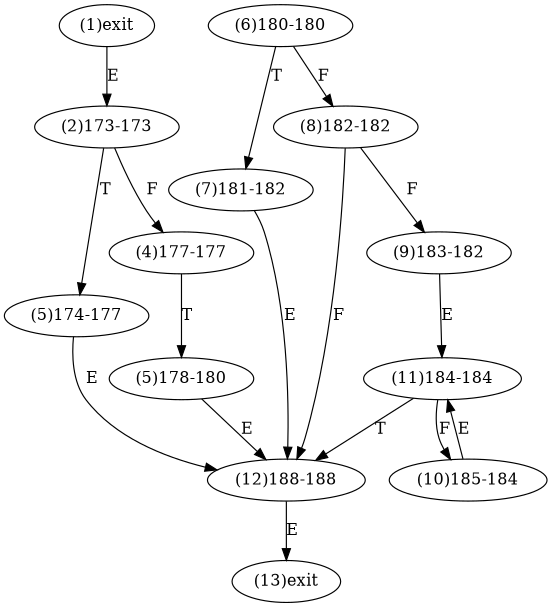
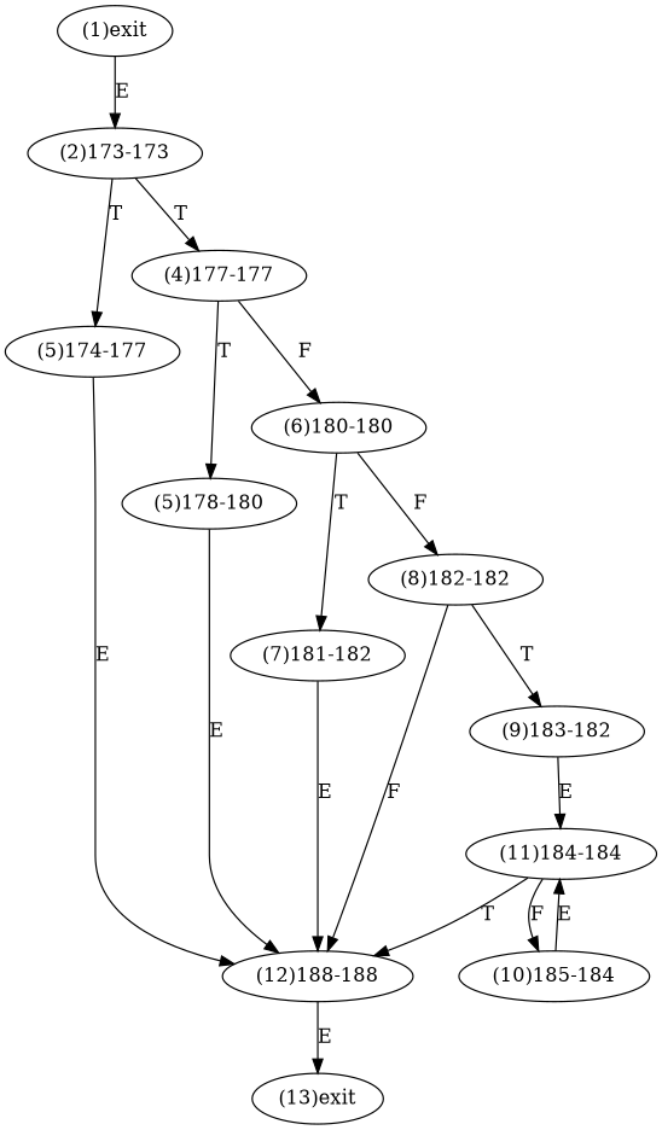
  digraph {
    n1 [label="(1)exit"]
    n2 [label="(2)173-173"]
    n3 [label="(5)174-177"]
    n4 [label="(4)177-177"]
    n5 [label="(12)188-188"]
    n6 [label="(5)178-180"]
    n7 [label="(6)180-180"]
    n8 [label="(13)exit"]
    n9 [label="(7)181-182"]
    n10 [label="(8)182-182"]
    n11 [label="(9)183-182"]
    n12 [label="(11)184-184"]
    n13 [label="(10)185-184"]
    n1 -> n2 [label=E]
    n2 -> n3 [label=T]
-   n2 -> n4 [label=F]
+   n2 -> n4 [label=T]
    n3 -> n5 [label=E]
    n4 -> n6 [label=T]
+   n4 -> n7 [label=F]
    n5 -> n8 [label=E]
    n6 -> n5 [label=E]
    n7 -> n9 [label=T]
    n7 -> n10 [label=F]
    n9 -> n5 [label=E]
    n10 -> n5 [label=F]
-   n10 -> n11 [label=F]
+   n10 -> n11 [label=T]
    n11 -> n12 [label=E]
    n12 -> n5 [label=T]
    n12 -> n13 [label=F]
    n13 -> n12 [label=E]
  }
